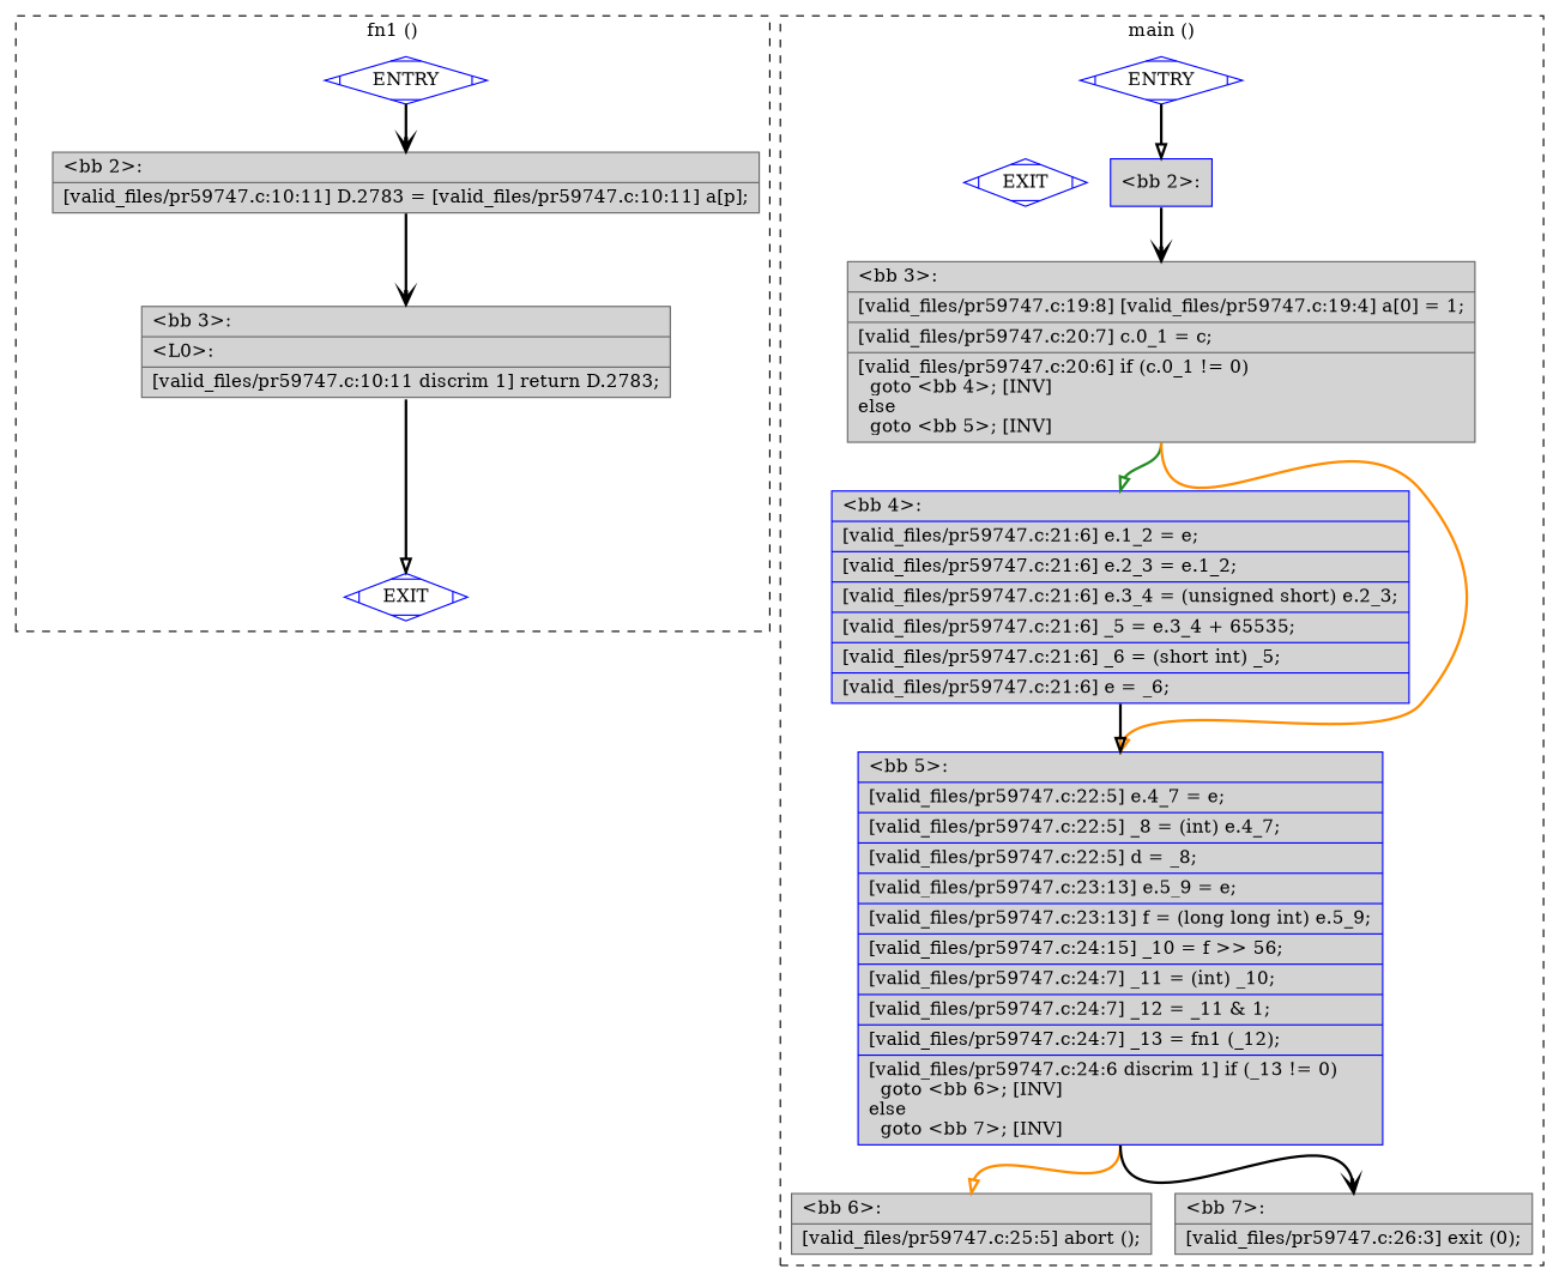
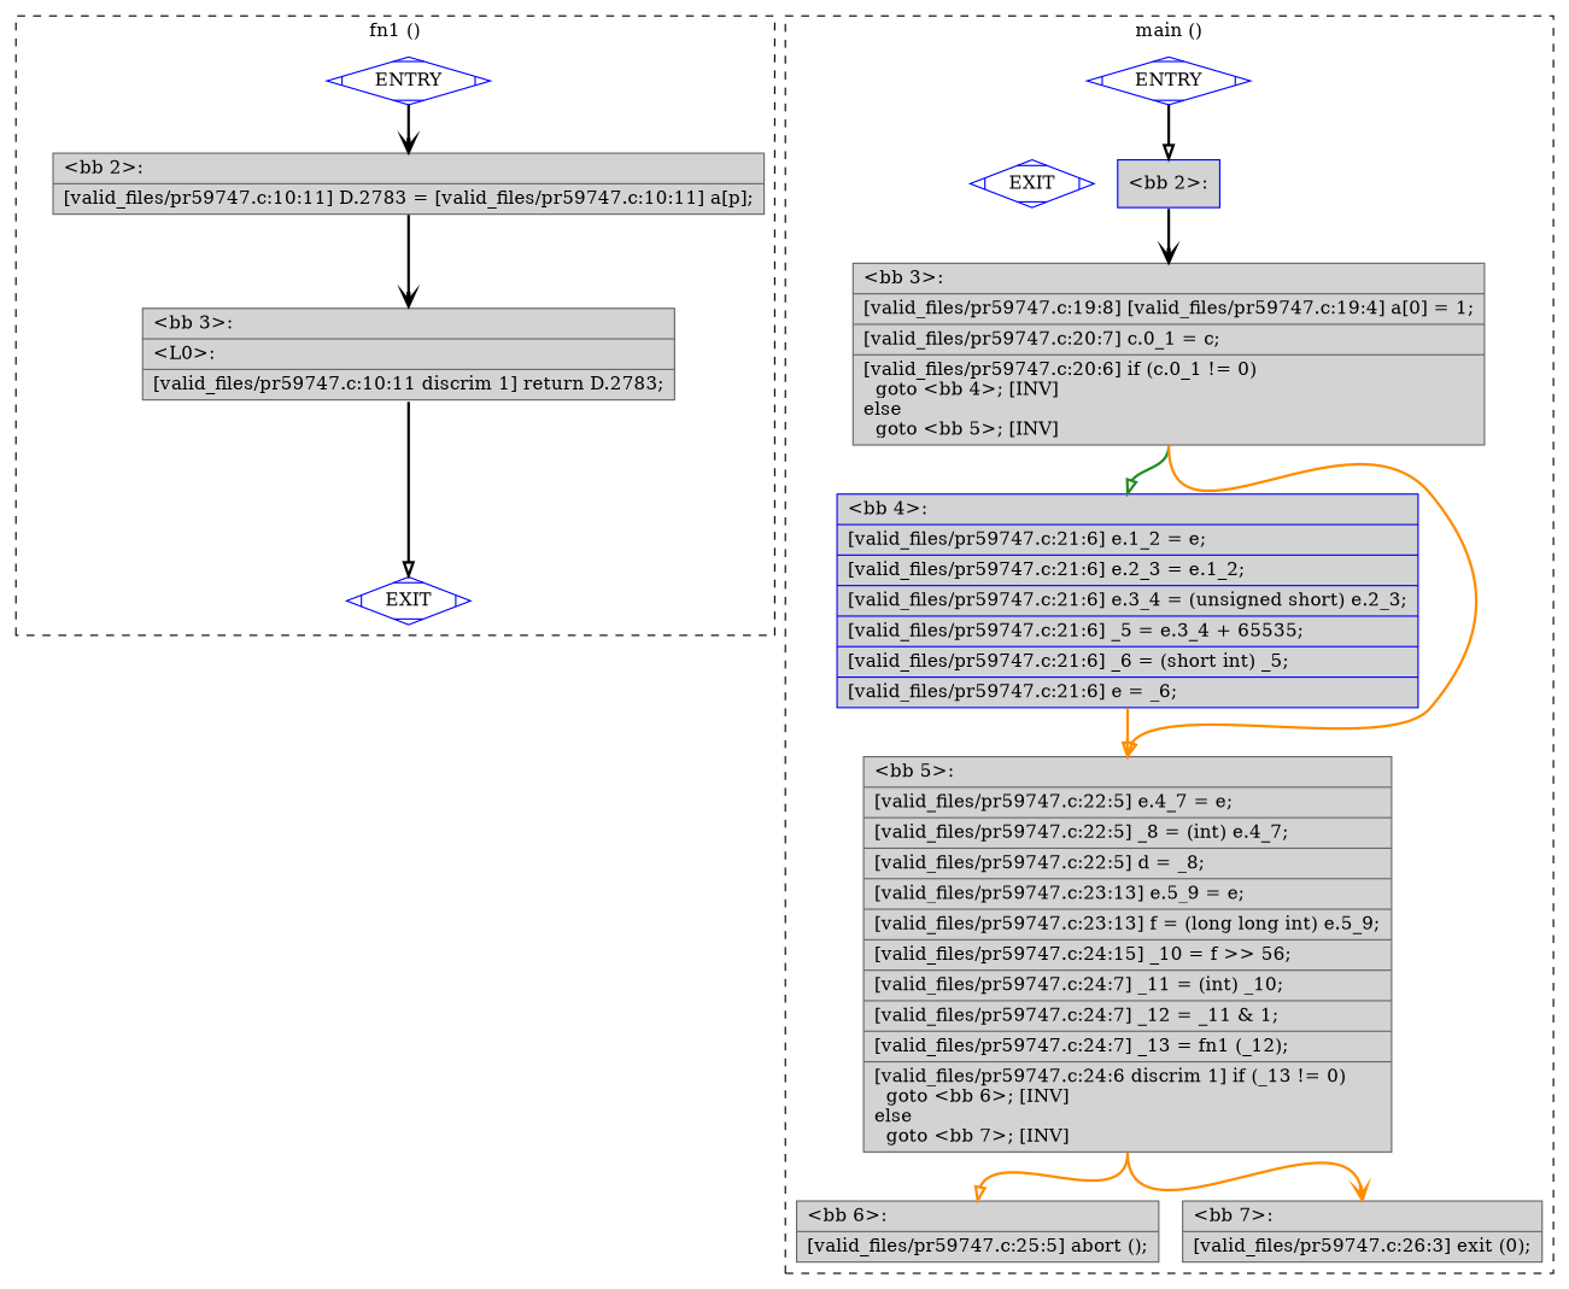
  digraph {
    node [color=blue fillcolor=lightgrey shape=record style=filled]
    edge [constraint=true headport=n style="solid,bold" tailport=s arrowhead=onormal color=black weight=100]
    n1 [fillcolor=white label=ENTRY shape=Mdiamond]
    n2 [fillcolor=white label=EXIT shape=Mdiamond]
    n3 [color=gray40 label="{\<bb\ 2\>:\l|[valid_files/pr59747.c:10:11]\ D.2783\ =\ [valid_files/pr59747.c:10:11]\ a[p];\l}"]
    n4 [color=gray40 label="{\<bb\ 3\>:\l|\<L0\>:\l|[valid_files/pr59747.c:10:11\ discrim\ 1]\ return\ D.2783;\l}"]
    n5 [fillcolor=white label=ENTRY shape=Mdiamond]
    n6 [fillcolor=white label=EXIT shape=Mdiamond]
    n7 [label="{\<bb\ 2\>:\l}"]
    n8 [color=gray40 label="{\<bb\ 3\>:\l|[valid_files/pr59747.c:19:8]\ [valid_files/pr59747.c:19:4]\ a[0]\ =\ 1;\l|[valid_files/pr59747.c:20:7]\ c.0_1\ =\ c;\l|[valid_files/pr59747.c:20:6]\ if\ (c.0_1\ !=\ 0)\l\ \ goto\ \<bb\ 4\>;\ [INV]\lelse\l\ \ goto\ \<bb\ 5\>;\ [INV]\l}"]
    n9 [label="{\<bb\ 4\>:\l|[valid_files/pr59747.c:21:6]\ e.1_2\ =\ e;\l|[valid_files/pr59747.c:21:6]\ e.2_3\ =\ e.1_2;\l|[valid_files/pr59747.c:21:6]\ e.3_4\ =\ (unsigned\ short)\ e.2_3;\l|[valid_files/pr59747.c:21:6]\ _5\ =\ e.3_4\ +\ 65535;\l|[valid_files/pr59747.c:21:6]\ _6\ =\ (short\ int)\ _5;\l|[valid_files/pr59747.c:21:6]\ e\ =\ _6;\l}"]
-   n10 [label="{\<bb\ 5\>:\l|[valid_files/pr59747.c:22:5]\ e.4_7\ =\ e;\l|[valid_files/pr59747.c:22:5]\ _8\ =\ (int)\ e.4_7;\l|[valid_files/pr59747.c:22:5]\ d\ =\ _8;\l|[valid_files/pr59747.c:23:13]\ e.5_9\ =\ e;\l|[valid_files/pr59747.c:23:13]\ f\ =\ (long\ long\ int)\ e.5_9;\l|[valid_files/pr59747.c:24:15]\ _10\ =\ f\ \>\>\ 56;\l|[valid_files/pr59747.c:24:7]\ _11\ =\ (int)\ _10;\l|[valid_files/pr59747.c:24:7]\ _12\ =\ _11\ &\ 1;\l|[valid_files/pr59747.c:24:7]\ _13\ =\ fn1\ (_12);\l|[valid_files/pr59747.c:24:6\ discrim\ 1]\ if\ (_13\ !=\ 0)\l\ \ goto\ \<bb\ 6\>;\ [INV]\lelse\l\ \ goto\ \<bb\ 7\>;\ [INV]\l}"]
+   n10 [color=gray40 label="{\<bb\ 5\>:\l|[valid_files/pr59747.c:22:5]\ e.4_7\ =\ e;\l|[valid_files/pr59747.c:22:5]\ _8\ =\ (int)\ e.4_7;\l|[valid_files/pr59747.c:22:5]\ d\ =\ _8;\l|[valid_files/pr59747.c:23:13]\ e.5_9\ =\ e;\l|[valid_files/pr59747.c:23:13]\ f\ =\ (long\ long\ int)\ e.5_9;\l|[valid_files/pr59747.c:24:15]\ _10\ =\ f\ \>\>\ 56;\l|[valid_files/pr59747.c:24:7]\ _11\ =\ (int)\ _10;\l|[valid_files/pr59747.c:24:7]\ _12\ =\ _11\ &\ 1;\l|[valid_files/pr59747.c:24:7]\ _13\ =\ fn1\ (_12);\l|[valid_files/pr59747.c:24:6\ discrim\ 1]\ if\ (_13\ !=\ 0)\l\ \ goto\ \<bb\ 6\>;\ [INV]\lelse\l\ \ goto\ \<bb\ 7\>;\ [INV]\l}"]
    n11 [color=gray40 label="{\<bb\ 6\>:\l|[valid_files/pr59747.c:25:5]\ abort\ ();\l}"]
    n12 [color=gray40 label="{\<bb\ 7\>:\l|[valid_files/pr59747.c:26:3]\ exit\ (0);\l}"]
    subgraph cluster_1 {
      color=black
      label="fn1 ()"
      style=dashed
      n1
      n2
      n3
      n4
    }
    subgraph cluster_2 {
      color=black
      label="main ()"
      style=dashed
      n5
      n6
      n7
      n8
      n9
      n10
      n11
      n12
    }
    n1 -> n2 [style=invis arrowhead="" color="" weight=""]
    n1 -> n3 [arrowhead=vee]
    n3 -> n4 [arrowhead=vee]
    n4 -> n2 [weight=10]
    n5 -> n6 [style=invis arrowhead="" color="" weight=""]
    n5 -> n7
    n7 -> n8 [arrowhead=vee]
    n8 -> n9 [color=forestgreen weight=10]
    n8 -> n10 [color=darkorange weight=10]
-   n9 -> n10
+   n9 -> n10 [color=darkorange]
    n10 -> n11 [color=darkorange weight=10]
-   n10 -> n12 [arrowhead=vee weight=10]
+   n10 -> n12 [arrowhead=vee color=darkorange weight=10]
  }
